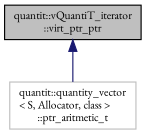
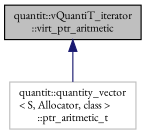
  digraph {
    fontname="EB Garamond"
    node [fontname="EB Garamond" fontsize=10 shape=record style=filled]
-   n1 [color=black fillcolor=grey75 fontcolor=black height=0.2 label="quantit::vQuantiT_iterator\l::virt_ptr_ptr" width=0.4]
+   n1 [color=black fillcolor=grey75 fontcolor=black height=0.2 label="quantit::vQuantiT_iterator\l::virt_ptr_aritmetic" width=0.4]
    n2 [color=grey75 fillcolor=white height=0.2 label="quantit::quantity_vector\l\< S, Allocator, class \>\l::ptr_aritmetic_t" width=0.4]
    n1 -> n2 [color=midnightblue dir=back fontname="EB Garamond" fontsize=10 labelfontname=Helvetica labelfontsize=10 style=solid]
  }
